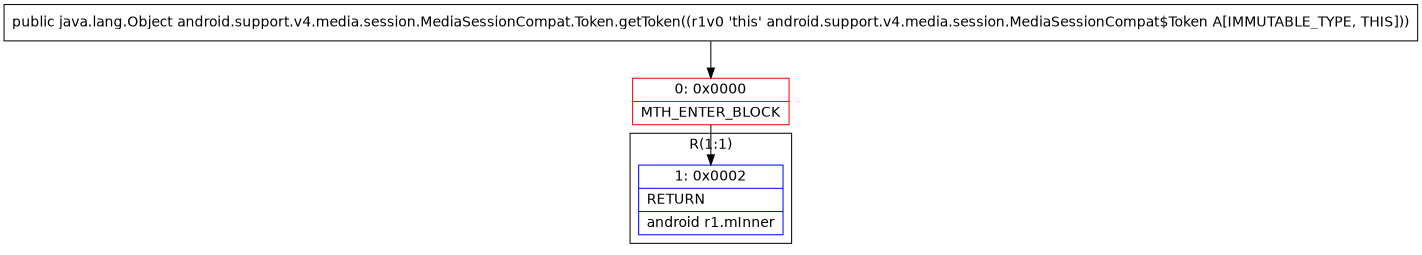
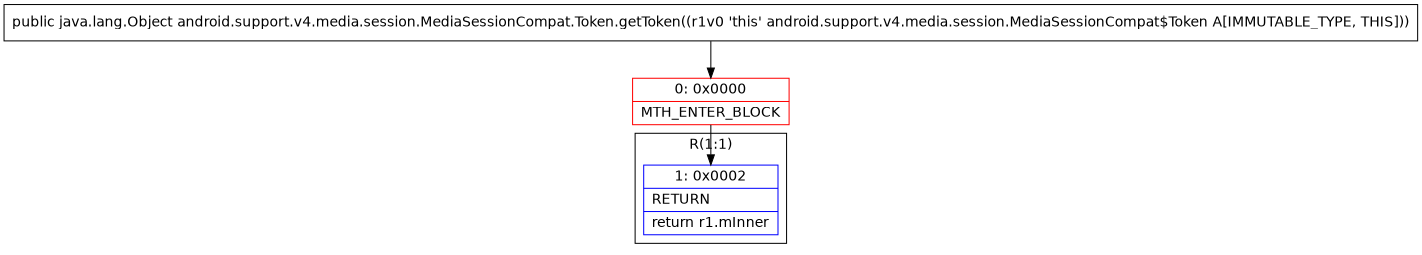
  digraph {
    fontname="DejaVu Sans"
    node [shape=record fontname="DejaVu Sans"]
    edge [fontname="DejaVu Sans"]
-   n1 [color=blue label="{1\:\ 0x0002|RETURN\l|android r1.mInner\l}"]
+   n1 [color=blue label="{1\:\ 0x0002|RETURN\l|return r1.mInner\l}"]
    n2 [color=red label="{0\:\ 0x0000|MTH_ENTER_BLOCK\l}"]
    n3 [label="{public java.lang.Object android.support.v4.media.session.MediaSessionCompat.Token.getToken((r1v0 'this' android.support.v4.media.session.MediaSessionCompat$Token A[IMMUTABLE_TYPE, THIS])) }"]
    subgraph cluster_1 {
      label="R(1:1)"
      n1
    }
    n2 -> n1
    n3 -> n2
  }
